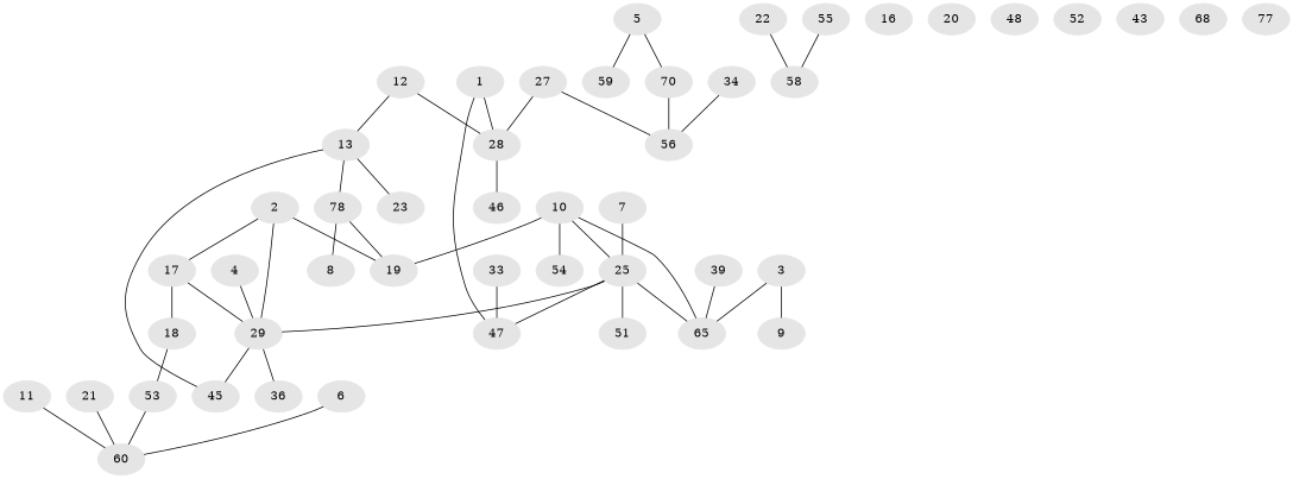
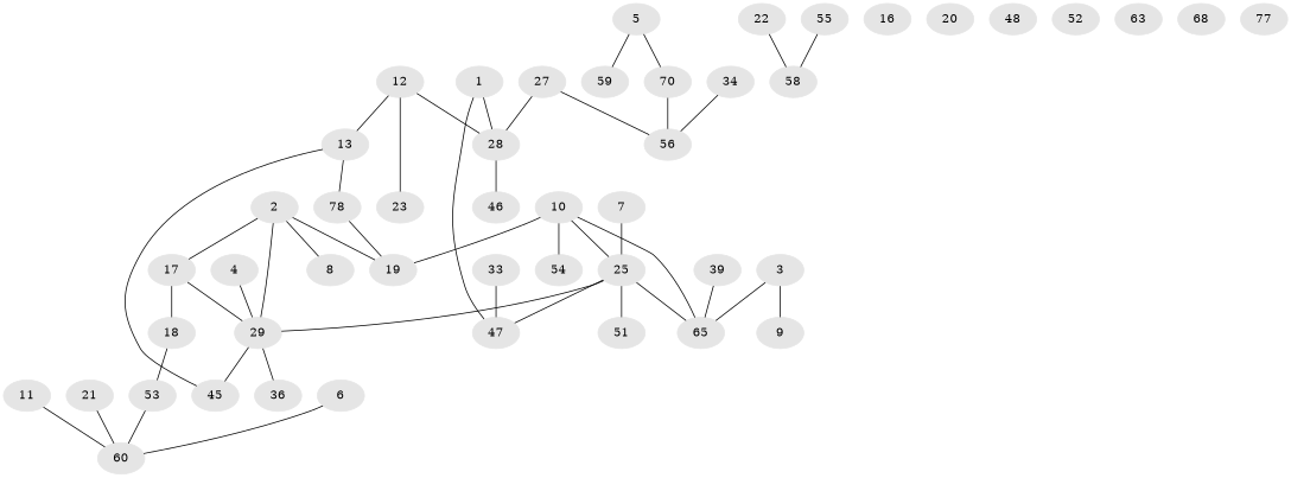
  graph {
    node [color=gray90 style=filled]
    1 [super="+81+42"]
    28 [super="+50+31"]
    47
    46
    2 [super="+44+62"]
    8
    19 [super="+40"]
    29 [super="+43"]
    17
    18
    53
    45
    36 [super="+49"]
    3 [super="+57+37"]
    9
    65 [super="+67"]
    4 [super="+66"]
    5
    59
    70 [super="+71"]
    56
    60 [super="+64"]
    6
    25 [super="+26+61"]
    51
    7
    10 [super="+24+30"]
    54
    39 [super="+69"]
    11 [super="+14"]
    13 [super="+32"]
    23 [super="+74"]
    78
    12
    22
    58
    16
    20
    21 [super="+41"]
    27
    33
    34 [super="+75"]
    48
    52
    55
-   63 [label=43]
+   63
    68
    77
    1 -- 28 [weight=2]
    1 -- 47
    28 -- 46
-   78 -- 8
+   2 -- 8
    2 -- 19 [weight=2]
    2 -- 29
    2 -- 17
    29 -- 45
    29 -- 36
    17 -- 29
    17 -- 18
    18 -- 53
    53 -- 60
    3 -- 9
    3 -- 65
    4 -- 29
    5 -- 59
    5 -- 70
    70 -- 56
    6 -- 60
    25 -- 47
    25 -- 29
    25 -- 65
    25 -- 51
    7 -- 25
    10 -- 19
    10 -- 65
    10 -- 25
    10 -- 54
    39 -- 65
    11 -- 60
    13 -- 45
-   13 -- 23
+   12 -- 23
    13 -- 78
    78 -- 19
    12 -- 28
    12 -- 13
    22 -- 58
    21 -- 60
    27 -- 28
    27 -- 56
    33 -- 47
    34 -- 56
    55 -- 58
  }
